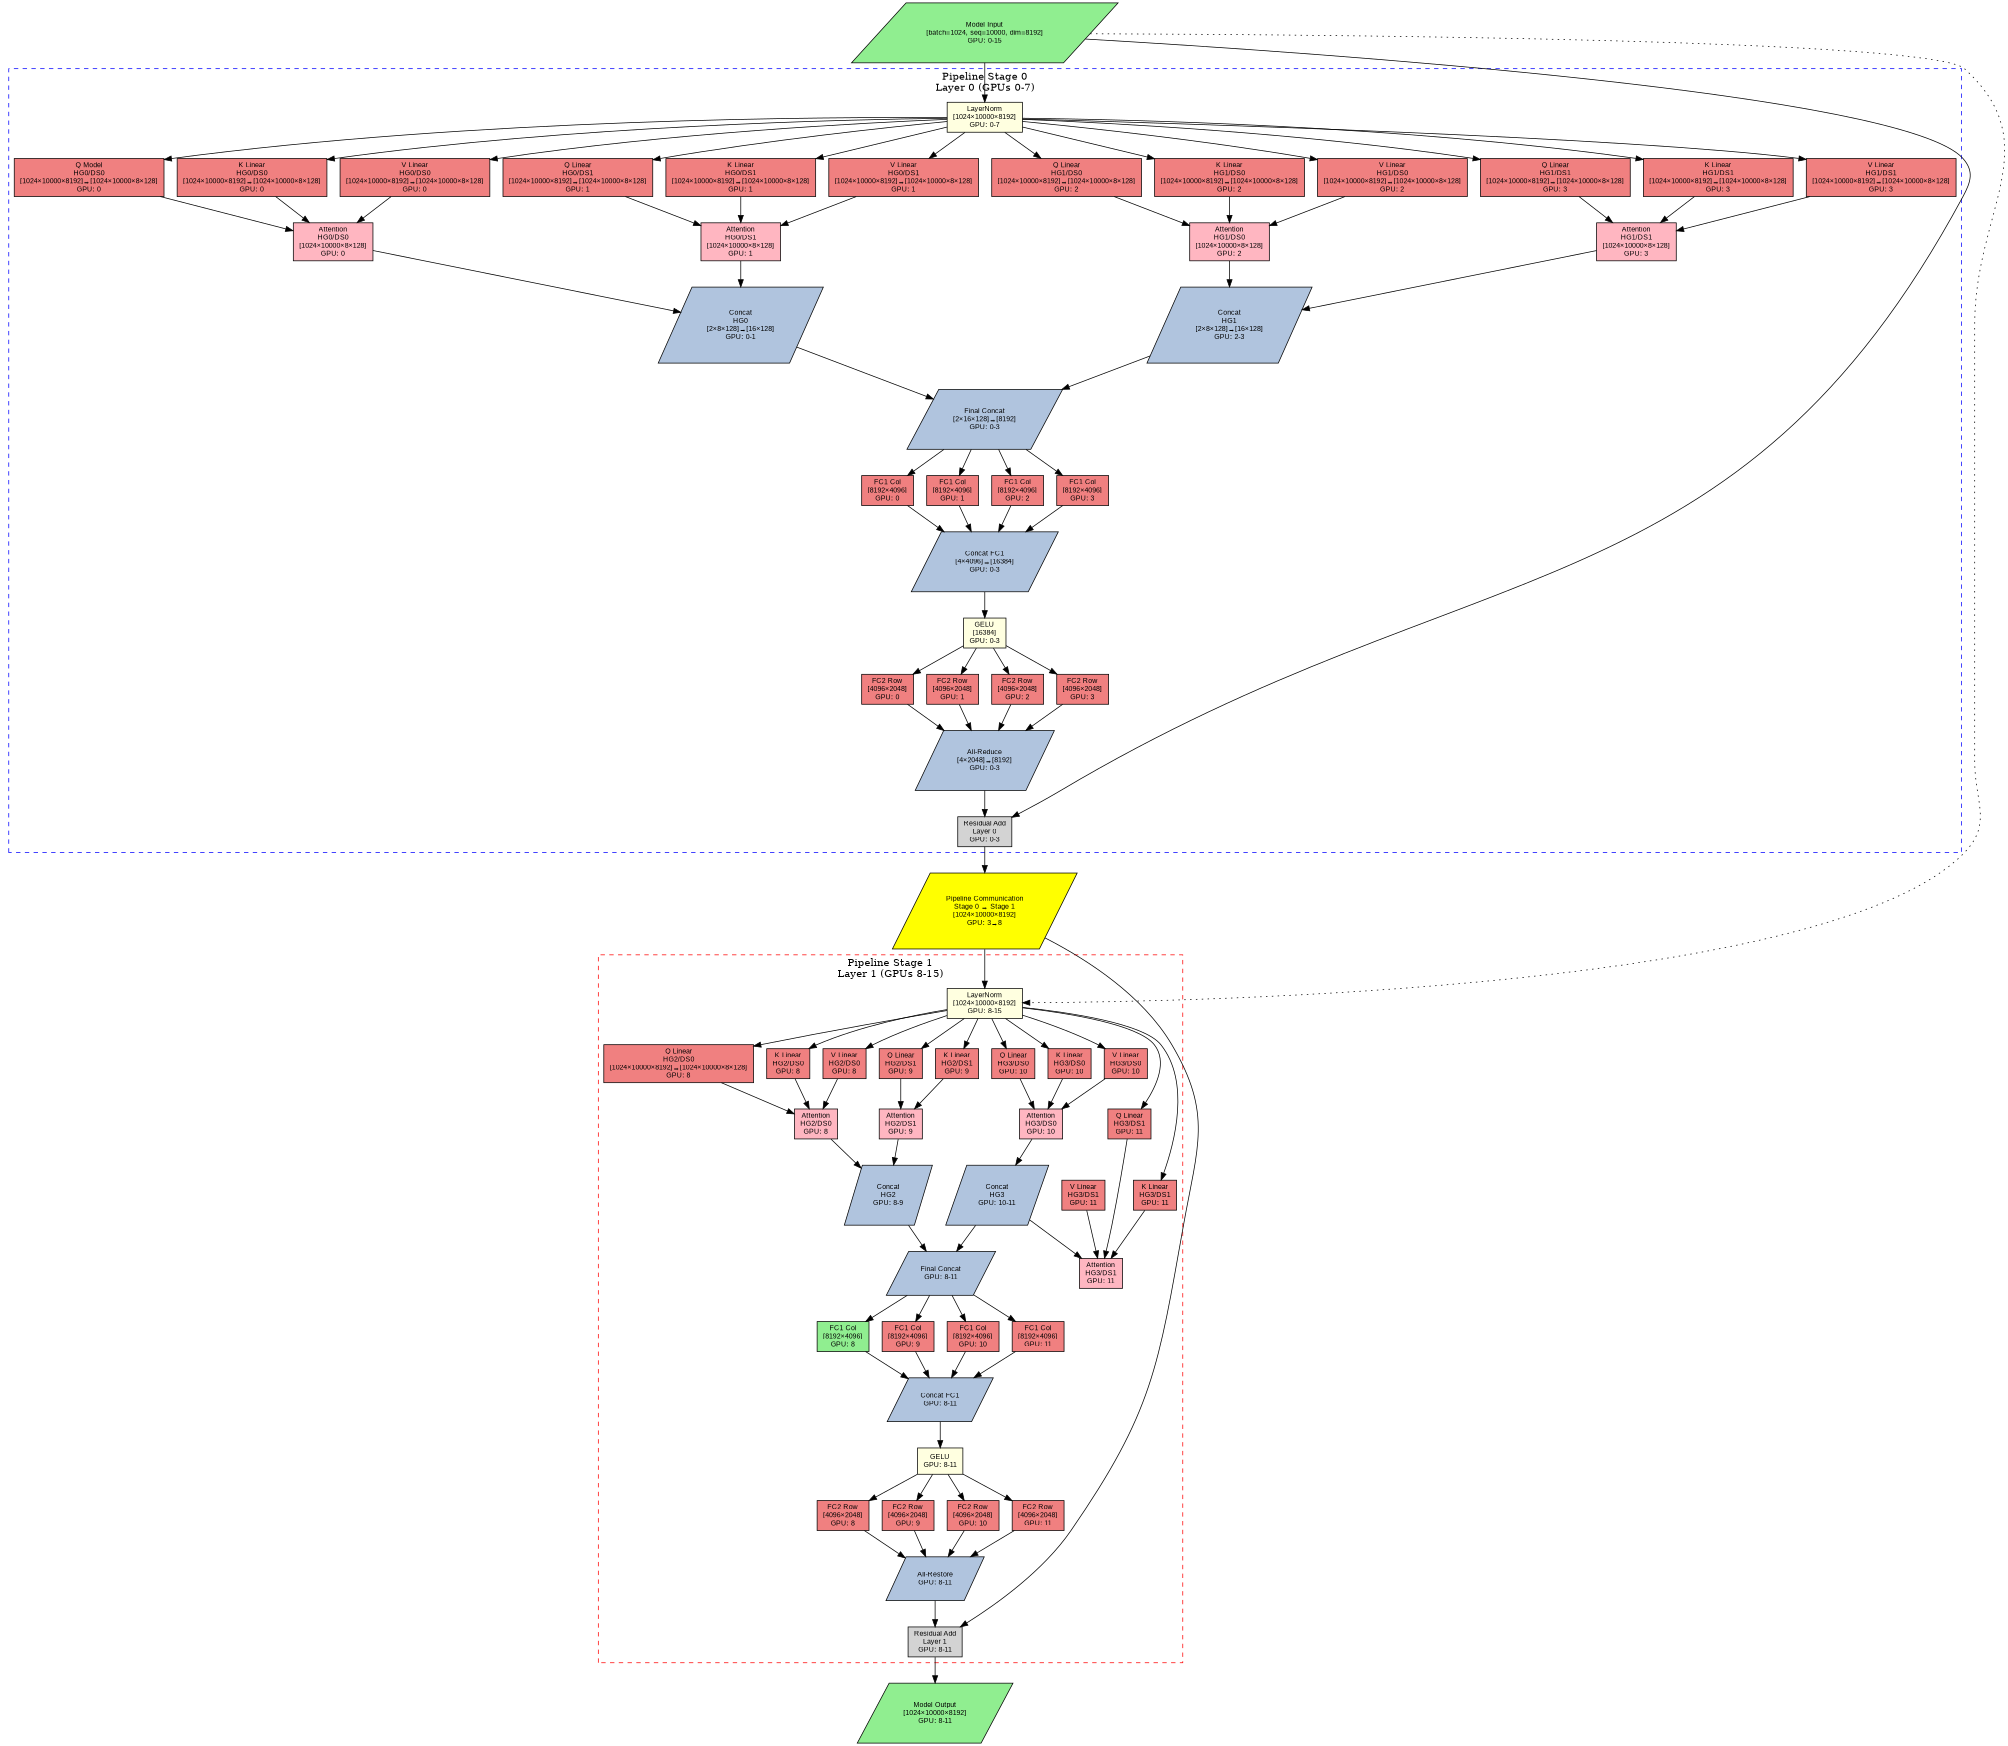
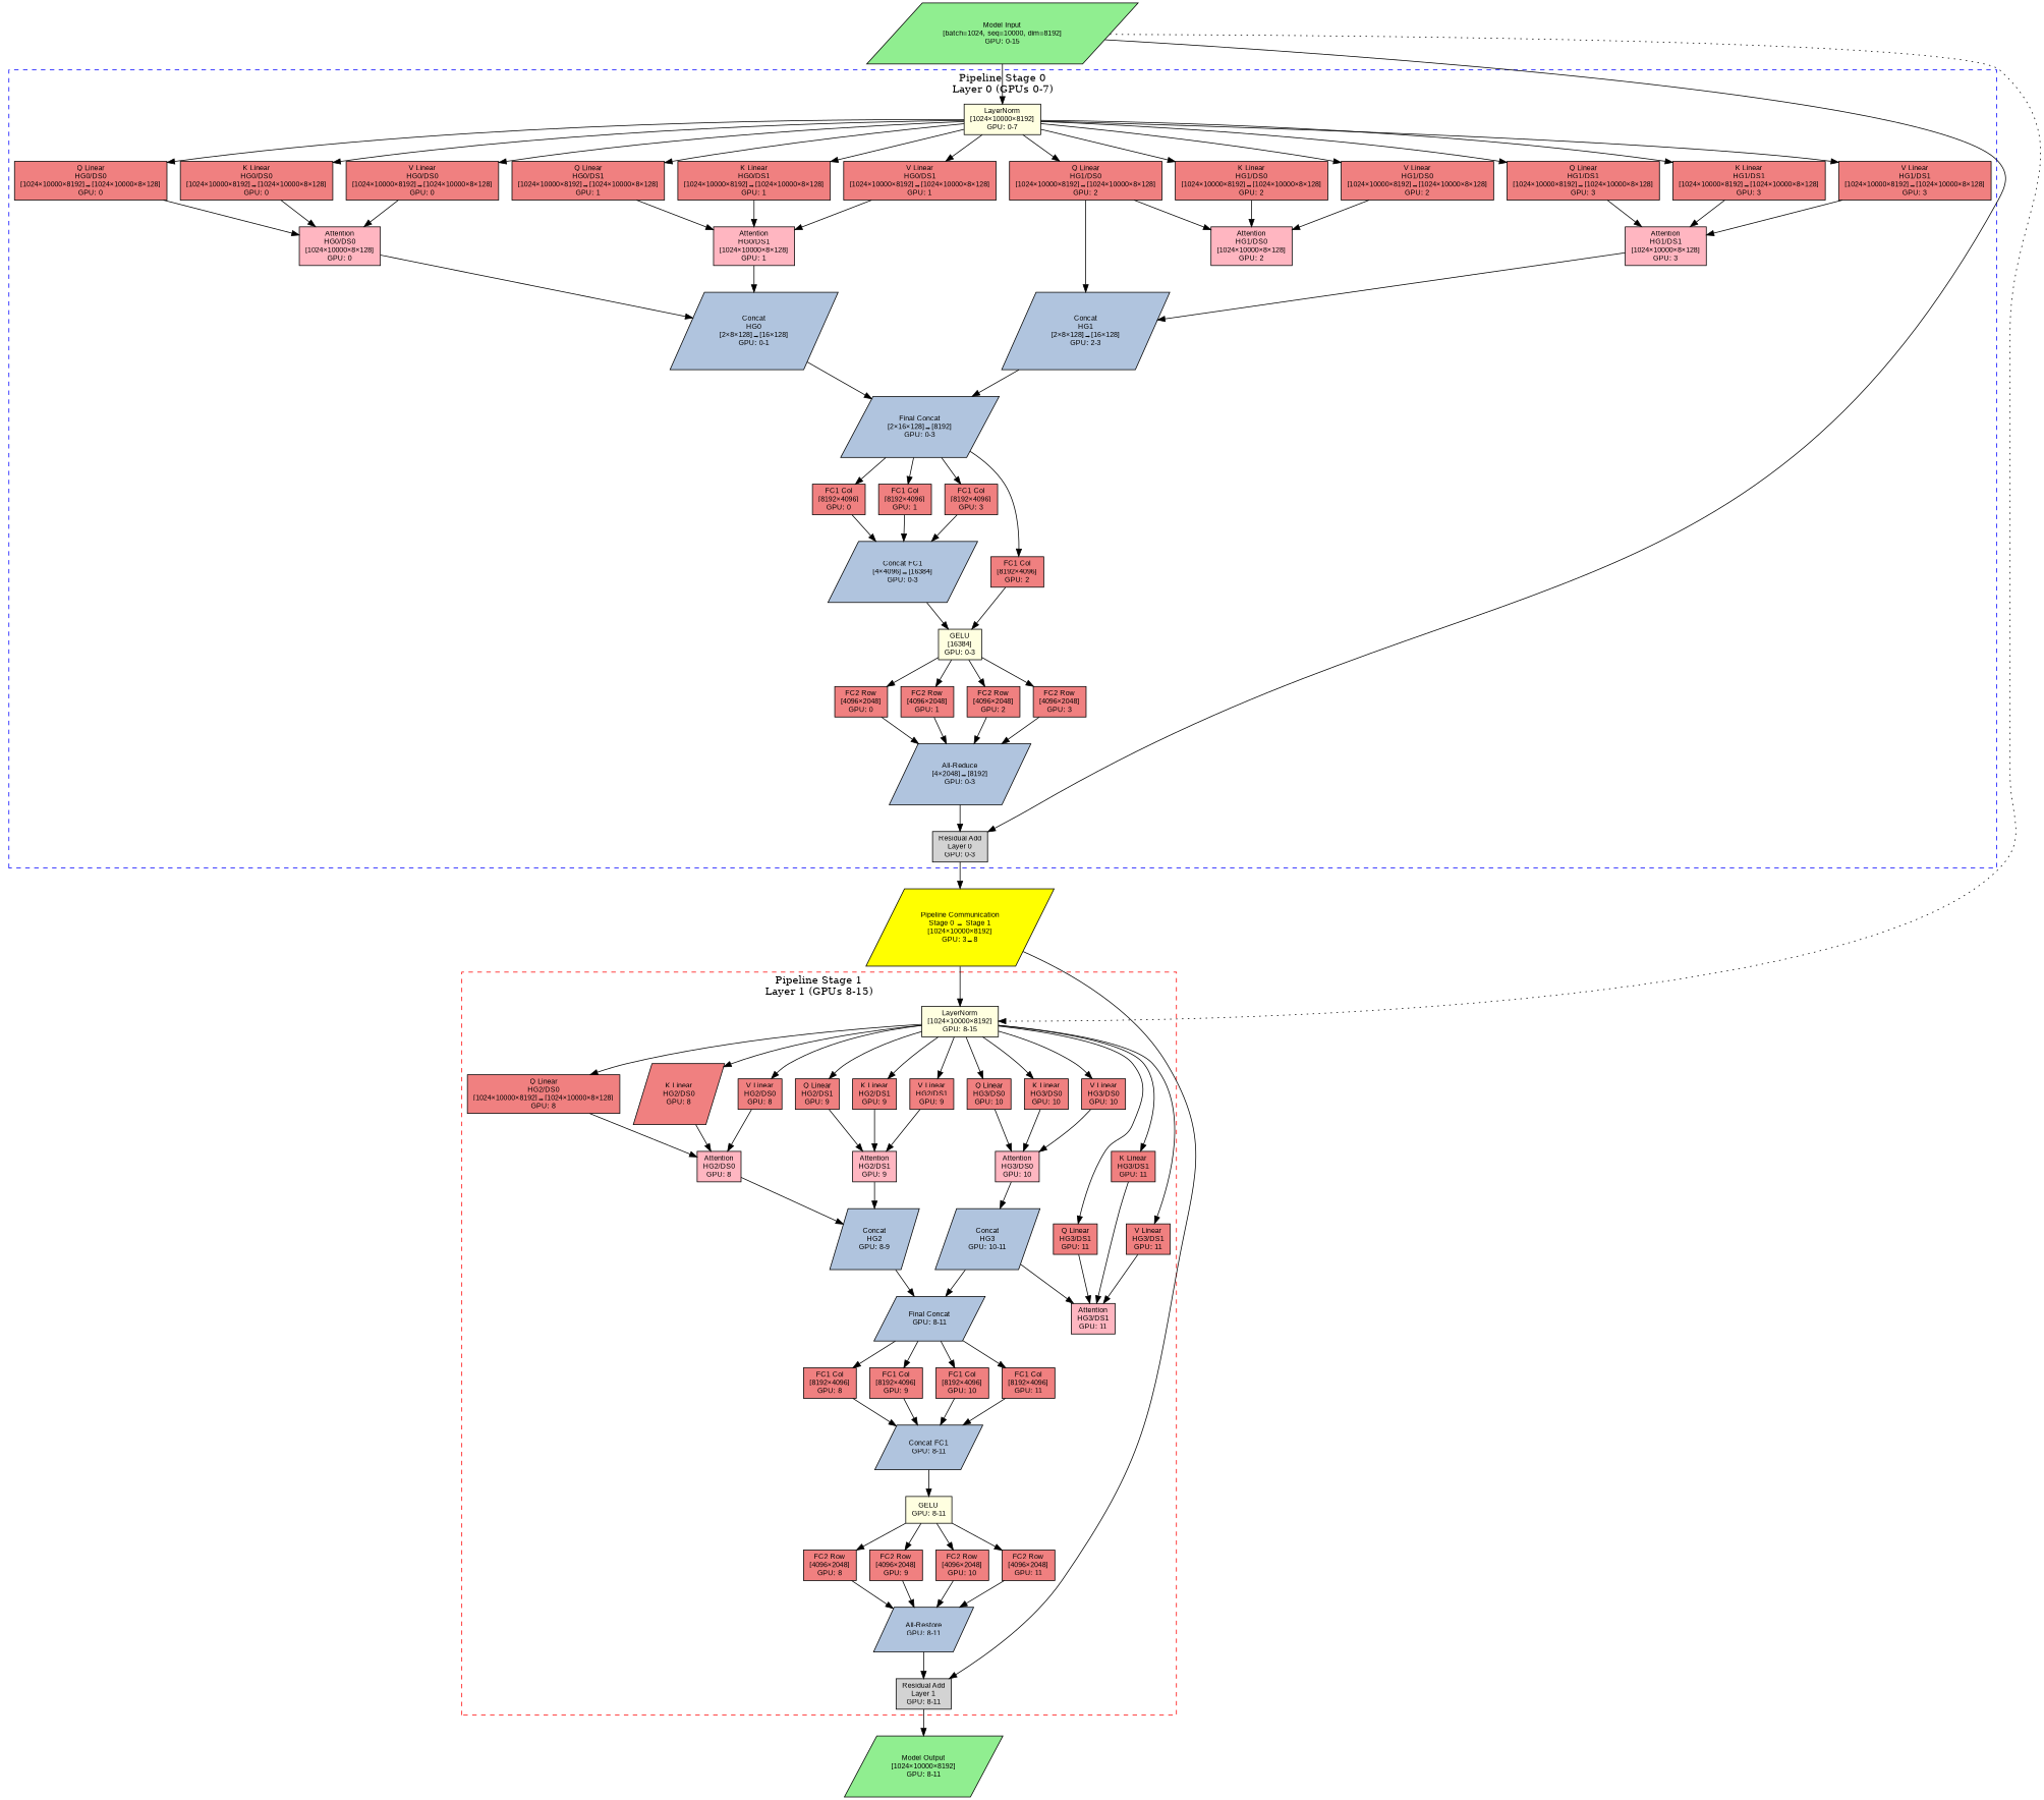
  digraph {
    rankdir=TB
    node [fillcolor=lightcoral fontname=Arial fontsize=10 shape=rectangle style=filled]
    n1 [fillcolor=lightyellow label="LayerNorm\n[1024×10000×8192]\nGPU: 0-7"]
-   n2 [label="Q Model\nHG0/DS0\n[1024×10000×8192]→[1024×10000×8×128]\nGPU: 0"]
+   n2 [label="Q Linear\nHG0/DS0\n[1024×10000×8192]→[1024×10000×8×128]\nGPU: 0"]
    n3 [label="K Linear\nHG0/DS0\n[1024×10000×8192]→[1024×10000×8×128]\nGPU: 0"]
    n4 [label="V Linear\nHG0/DS0\n[1024×10000×8192]→[1024×10000×8×128]\nGPU: 0"]
    n5 [fillcolor=lightpink label="Attention\nHG0/DS0\n[1024×10000×8×128]\nGPU: 0"]
    n6 [label="Q Linear\nHG0/DS1\n[1024×10000×8192]→[1024×10000×8×128]\nGPU: 1"]
    n7 [label="K Linear\nHG0/DS1\n[1024×10000×8192]→[1024×10000×8×128]\nGPU: 1"]
    n8 [label="V Linear\nHG0/DS1\n[1024×10000×8192]→[1024×10000×8×128]\nGPU: 1"]
    n9 [fillcolor=lightpink label="Attention\nHG0/DS1\n[1024×10000×8×128]\nGPU: 1"]
    n10 [label="Q Linear\nHG1/DS0\n[1024×10000×8192]→[1024×10000×8×128]\nGPU: 2"]
    n11 [label="K Linear\nHG1/DS0\n[1024×10000×8192]→[1024×10000×8×128]\nGPU: 2"]
    n12 [label="V Linear\nHG1/DS0\n[1024×10000×8192]→[1024×10000×8×128]\nGPU: 2"]
    n13 [fillcolor=lightpink label="Attention\nHG1/DS0\n[1024×10000×8×128]\nGPU: 2"]
    n14 [label="Q Linear\nHG1/DS1\n[1024×10000×8192]→[1024×10000×8×128]\nGPU: 3"]
    n15 [label="K Linear\nHG1/DS1\n[1024×10000×8192]→[1024×10000×8×128]\nGPU: 3"]
    n16 [label="V Linear\nHG1/DS1\n[1024×10000×8192]→[1024×10000×8×128]\nGPU: 3"]
    n17 [fillcolor=lightpink label="Attention\nHG1/DS1\n[1024×10000×8×128]\nGPU: 3"]
    n18 [fillcolor=lightsteelblue label="Concat\nHG0\n[2×8×128]→[16×128]\nGPU: 0-1" shape=parallelogram]
    n19 [fillcolor=lightsteelblue label="Concat\nHG1\n[2×8×128]→[16×128]\nGPU: 2-3" shape=parallelogram]
    n20 [fillcolor=lightsteelblue label="Final Concat\n[2×16×128]→[8192]\nGPU: 0-3" shape=parallelogram]
    n21 [label="FC1 Col\n[8192×4096]\nGPU: 0"]
    n22 [label="FC1 Col\n[8192×4096]\nGPU: 1"]
    n23 [label="FC1 Col\n[8192×4096]\nGPU: 2"]
    n24 [label="FC1 Col\n[8192×4096]\nGPU: 3"]
    n25 [fillcolor=lightsteelblue label="Concat FC1\n[4×4096]→[16384]\nGPU: 0-3" shape=parallelogram]
    n26 [fillcolor=lightyellow label="GELU\n[16384]\nGPU: 0-3"]
    n27 [label="FC2 Row\n[4096×2048]\nGPU: 0"]
    n28 [label="FC2 Row\n[4096×2048]\nGPU: 1"]
    n29 [label="FC2 Row\n[4096×2048]\nGPU: 2"]
    n30 [label="FC2 Row\n[4096×2048]\nGPU: 3"]
    n31 [fillcolor=lightsteelblue label="All-Reduce\n[4×2048]→[8192]\nGPU: 0-3" shape=parallelogram]
    n32 [fillcolor=lightgray label="Residual Add\nLayer 0\nGPU: 0-3"]
    n33 [fillcolor=lightyellow label="LayerNorm\n[1024×10000×8192]\nGPU: 8-15"]
    n34 [label="Q Linear\nHG2/DS0\n[1024×10000×8192]→[1024×10000×8×128]\nGPU: 8"]
-   n35 [label="K Linear\nHG2/DS0\nGPU: 8"]
+   n35 [label="K Linear\nHG2/DS0\nGPU: 8" shape=parallelogram]
    n36 [label="V Linear\nHG2/DS0\nGPU: 8"]
    n37 [fillcolor=lightpink label="Attention\nHG2/DS0\nGPU: 8"]
    n38 [label="Q Linear\nHG2/DS1\nGPU: 9"]
    n39 [label="K Linear\nHG2/DS1\nGPU: 9"]
+   n40 [label="V Linear\nHG2/DS1\nGPU: 9"]
    n41 [fillcolor=lightpink label="Attention\nHG2/DS1\nGPU: 9"]
    n42 [label="Q Linear\nHG3/DS0\nGPU: 10"]
    n43 [label="K Linear\nHG3/DS0\nGPU: 10"]
    n44 [label="V Linear\nHG3/DS0\nGPU: 10"]
    n45 [fillcolor=lightpink label="Attention\nHG3/DS0\nGPU: 10"]
    n46 [label="Q Linear\nHG3/DS1\nGPU: 11"]
    n47 [label="K Linear\nHG3/DS1\nGPU: 11"]
    n48 [label="V Linear\nHG3/DS1\nGPU: 11"]
    n49 [fillcolor=lightpink label="Attention\nHG3/DS1\nGPU: 11"]
    n50 [fillcolor=lightsteelblue label="Concat\nHG2\nGPU: 8-9" shape=parallelogram]
    n51 [fillcolor=lightsteelblue label="Concat\nHG3\nGPU: 10-11" shape=parallelogram]
    n52 [fillcolor=lightsteelblue label="Final Concat\nGPU: 8-11" shape=parallelogram]
-   n53 [fillcolor=lightgreen label="FC1 Col\n[8192×4096]\nGPU: 8"]
+   n53 [label="FC1 Col\n[8192×4096]\nGPU: 8"]
    n54 [label="FC1 Col\n[8192×4096]\nGPU: 9"]
    n55 [label="FC1 Col\n[8192×4096]\nGPU: 10"]
    n56 [label="FC1 Col\n[8192×4096]\nGPU: 11"]
    n57 [fillcolor=lightsteelblue label="Concat FC1\nGPU: 8-11" shape=parallelogram]
    n58 [fillcolor=lightyellow label="GELU\nGPU: 8-11"]
    n59 [label="FC2 Row\n[4096×2048]\nGPU: 8"]
    n60 [label="FC2 Row\n[4096×2048]\nGPU: 9"]
    n61 [label="FC2 Row\n[4096×2048]\nGPU: 10"]
    n62 [label="FC2 Row\n[4096×2048]\nGPU: 11"]
    n63 [fillcolor=lightsteelblue label="All-Restore\nGPU: 8-11" shape=parallelogram]
    n64 [fillcolor=lightgray label="Residual Add\nLayer 1\nGPU: 8-11"]
    n65 [fillcolor=yellow label="Pipeline Communication\nStage 0 → Stage 1\n[1024×10000×8192]\nGPU: 3→8" shape=parallelogram]
    n66 [fillcolor=lightgreen label="Model Output\n[1024×10000×8192]\nGPU: 8-11" shape=parallelogram]
    n67 [fillcolor=lightgreen label="Model Input\n[batch=1024, seq=10000, dim=8192]\nGPU: 0-15" shape=parallelogram]
    subgraph cluster_1 {
      color=blue
      label="Pipeline Stage 0\nLayer 0 (GPUs 0-7)"
      style=dashed
      n1
      n2
      n3
      n4
      n5
      n6
      n7
      n8
      n9
      n10
      n11
      n12
      n13
      n14
      n15
      n16
      n17
      n18
      n19
      n20
      n21
      n22
      n23
      n24
      n25
      n26
      n27
      n28
      n29
      n30
      n31
      n32
    }
    subgraph cluster_2 {
      color=red
      label="Pipeline Stage 1\nLayer 1 (GPUs 8-15)"
      style=dashed
      n33
      n34
      n35
      n36
      n37
      n38
      n39
+     n40
      n41
      n42
      n43
      n44
      n45
      n46
      n47
      n48
      n49
      n50
      n51
      n52
      n53
      n54
      n55
      n56
      n57
      n58
      n59
      n60
      n61
      n62
      n63
      n64
    }
    n1 -> n2
    n1 -> n3
    n1 -> n4
    n1 -> n6
    n1 -> n7
    n1 -> n8
    n1 -> n10
    n1 -> n11
    n1 -> n12
    n1 -> n14
    n1 -> n15
    n1 -> n16
    n2 -> n5
    n3 -> n5
    n4 -> n5
    n5 -> n18
    n6 -> n9
    n7 -> n9
    n8 -> n9
    n9 -> n18
    n10 -> n13
    n11 -> n13
    n12 -> n13
-   n13 -> n19
+   n10 -> n19
    n14 -> n17
    n15 -> n17
    n16 -> n17
    n17 -> n19
    n18 -> n20
    n19 -> n20
    n20 -> n21
    n20 -> n22
    n20 -> n23
    n20 -> n24
    n21 -> n25
    n22 -> n25
-   n23 -> n25
+   n23 -> n26
    n24 -> n25
    n25 -> n26
    n26 -> n27
    n26 -> n28
    n26 -> n29
    n26 -> n30
    n27 -> n31
    n28 -> n31
    n29 -> n31
    n30 -> n31
    n31 -> n32
    n32 -> n65
    n33 -> n34
    n33 -> n35
    n33 -> n36
    n33 -> n38
    n33 -> n39
+   n33 -> n40
    n33 -> n42
    n33 -> n43
    n33 -> n44
    n33 -> n46
    n33 -> n47
+   n33 -> n48
    n34 -> n37
    n35 -> n37
    n36 -> n37
    n37 -> n50
    n38 -> n41
    n39 -> n41
+   n40 -> n41
    n41 -> n50
    n42 -> n45
    n43 -> n45
    n44 -> n45
    n45 -> n51
    n46 -> n49
    n47 -> n49
    n48 -> n49
    n50 -> n52
    n51 -> n49
    n51 -> n52
    n52 -> n53
    n52 -> n54
    n52 -> n55
    n52 -> n56
    n53 -> n57
    n54 -> n57
    n55 -> n57
    n56 -> n57
    n57 -> n58
    n58 -> n59
    n58 -> n60
    n58 -> n61
    n58 -> n62
    n59 -> n63
    n60 -> n63
    n61 -> n63
    n62 -> n63
    n63 -> n64
    n64 -> n66
    n65 -> n33
    n65 -> n64 [constraint=false]
    n67 -> n1
    n67 -> n32 [constraint=false]
    n67 -> n33 [constraint=false style=dotted]
  }
